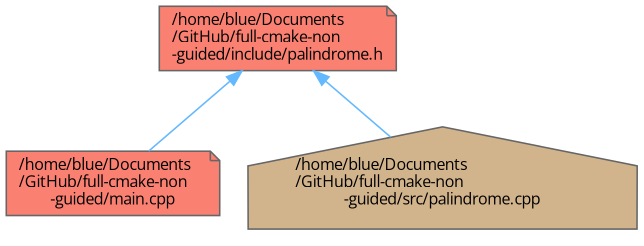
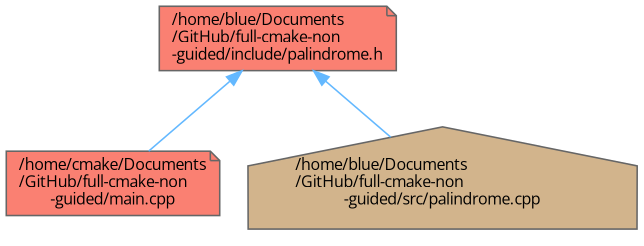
  digraph {
    fontname="Open Sans"
    node [color=grey40 fillcolor=salmon fontname="Open Sans" fontsize=10 shape=note style=filled]
    edge [color=steelblue1 dir=back fontname="Open Sans" fontsize=10 labelfontname=Helvetica labelfontsize=10 style=solid]
    n1 [color=gray40 fontcolor=black height=0.2 label="/home/blue/Documents\l/GitHub/full-cmake-non\l-guided/include/palindrome.h" width=0.4]
-   n2 [height=0.2 label="/home/blue/Documents\l/GitHub/full-cmake-non\l-guided/main.cpp" width=0.4]
+   n2 [height=0.2 label="/home/cmake/Documents\l/GitHub/full-cmake-non\l-guided/main.cpp" width=0.4]
    n3 [fillcolor=tan height=0.2 label="/home/blue/Documents\l/GitHub/full-cmake-non\l-guided/src/palindrome.cpp" shape=house width=0.4]
    n1 -> n2
    n1 -> n3
  }
